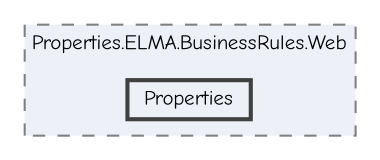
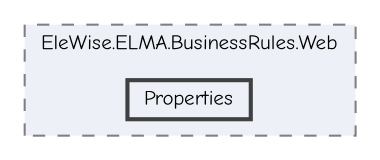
  digraph {
    compound=true
    fontname="Comic Neue"
    n1 [color=grey25 fillcolor="#edf0f7" fontname="Comic Neue" fontsize=10 height=0.2 label=Properties shape=box style="filled,bold" width=0.4]
    subgraph cluster_1 {
      bgcolor="#edf0f7"
      fontsize=10
-     label="Properties.ELMA.BusinessRules.Web"
+     label="EleWise.ELMA.BusinessRules.Web"
      pencolor=grey50
      style="filled,dashed"
      n1
    }
  }
